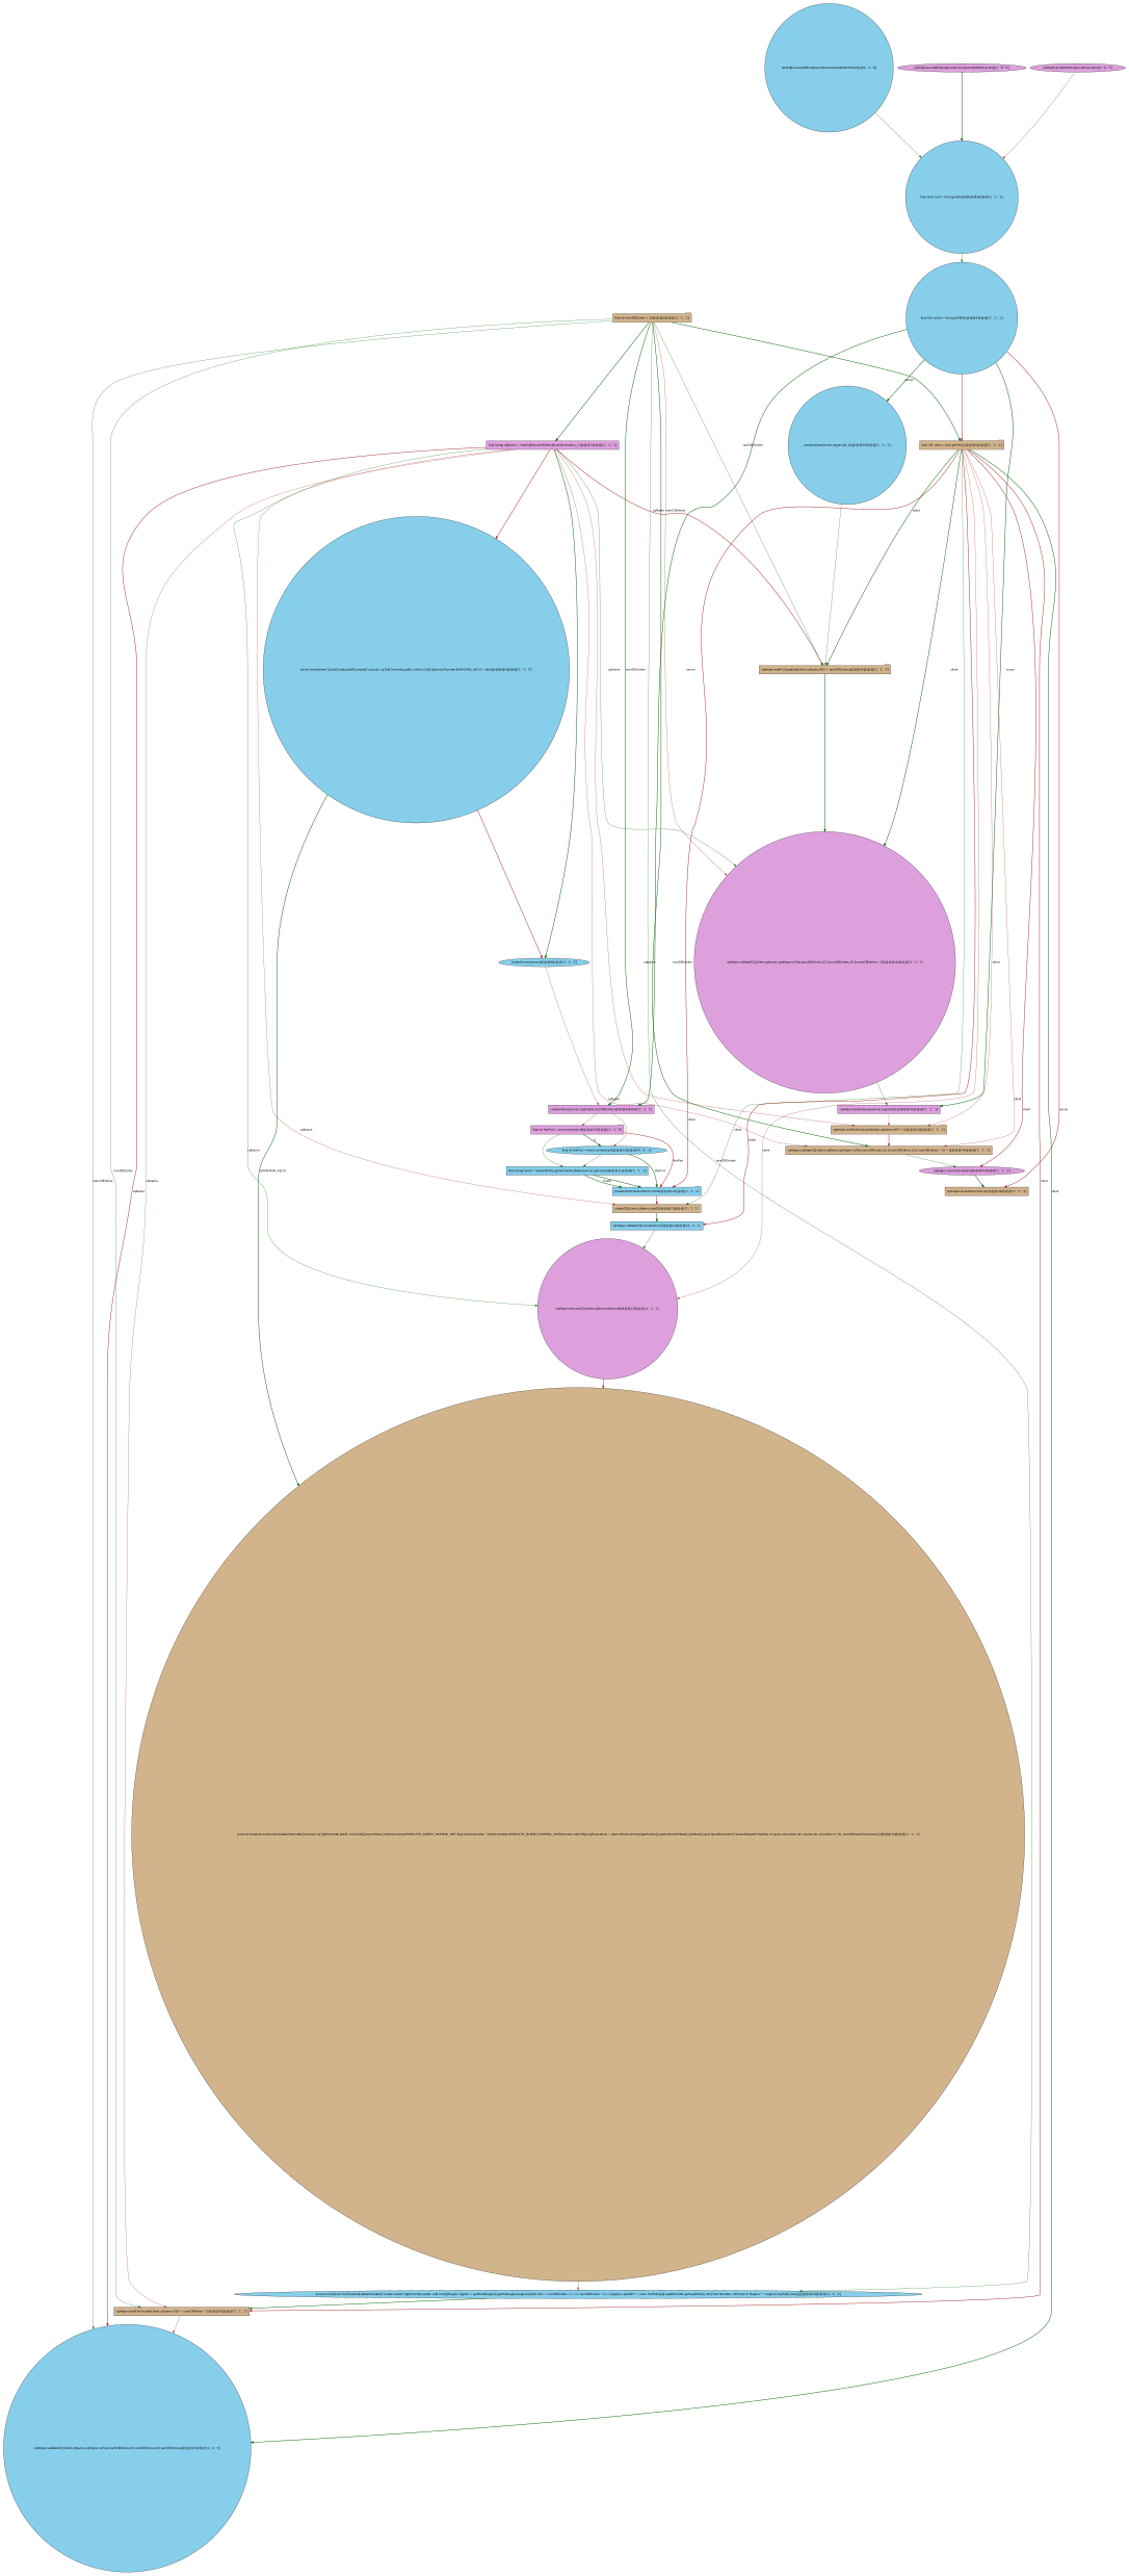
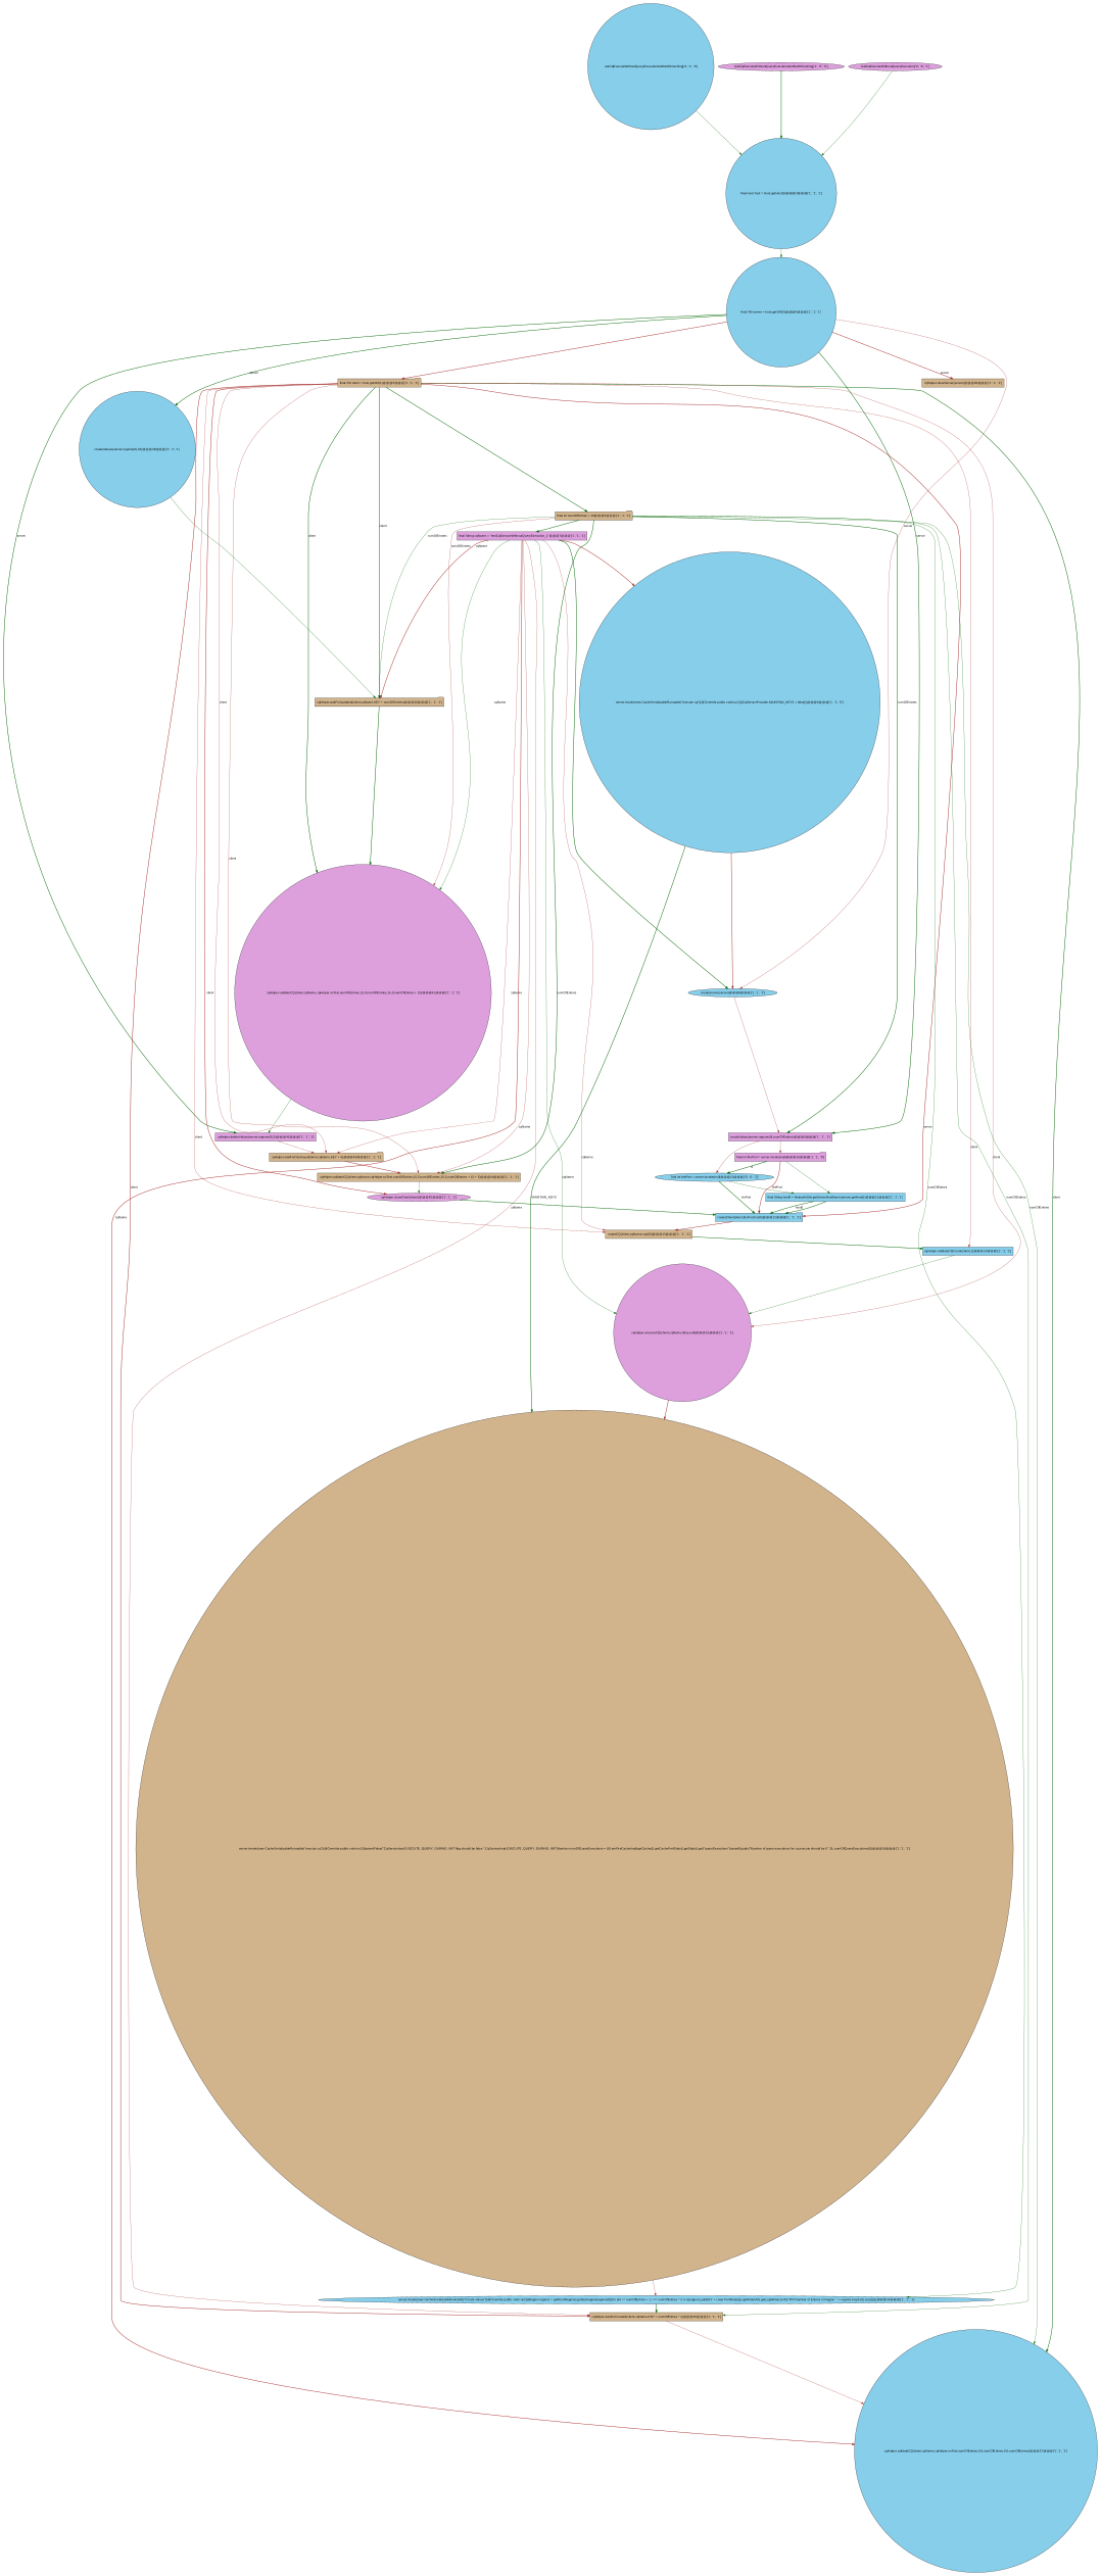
  digraph {
    fontname="Liberation Sans"
    node [fillcolor=skyblue fontname="Liberation Sans" shape=circle style=filled]
    edge [color=darkgreen fontname="Liberation Sans" style=bold]
    n1 [fillcolor=plum label="cqHelper.validateCQ(client,cqName,cqHelper.noTest,numOfEntries,15,0,numOfEntries,15,0,numOfEntries + 15)@@@41@@@['1', '1', '1']"]
    n2 [fillcolor=plum label="cqHelper.deleteValues(server,regions(0(,5)@@@42@@@['1', '1', '1']" shape=box]
    n3 [fillcolor=tan label="cqHelper.waitForDestroyed(client,cqName,KEY + 5)@@@43@@@['1', '1', '1']" shape=folder]
    n4 [label="createValues(server,regions(0(,10)@@@39@@@['1', '1', '1']"]
    n5 [fillcolor=tan label="cqHelper.waitForUpdated(client,cqName,KEY + numOfEntries)@@@40@@@['1', '1', '1']" shape=folder]
    n6 [fillcolor=tan label="cqHelper.validateCQ(client,cqName,cqHelper.noTest,numOfEntries,15,5,numOfEntries,15,5,numOfEntries + 15 + 5)@@@44@@@['1', '1', '1']" shape=box]
    n7 [label="server.invoke(new CacheSerializableRunnable(\"Create values\"){@Override public void run2(){Region region1 = getRootRegion().getSubregion(regions(0()for (int i = numOfEntries + 1 i <= numOfEntries * 2 i++){region1.put(KEY + i,new Portfolio(i))}LogWriterUtils.getLogWriter().info(\"### Number of Entries in Region :\" + region1.keySet().size())}})@@@24@@@['1', '1', '1']" shape=ellipse]
    n8 [fillcolor=tan label="cqHelper.waitForCreated(client,cqName,KEY + numOfEntries * 2)@@@36@@@['1', '1', '1']" shape=box]
    n9 [label="cqHelper.validateCQ(client,cqName,cqHelper.noTest,numOfEntries,0,0,numOfEntries,0,0,numOfEntries)@@@37@@@['1', '1', '1']"]
    n10 [fillcolor=plum label="final int thePort = server.invoke(null)@@@16@@@['1', '1', '0']" shape=folder]
    n11 [label="final String host0 = NetworkUtils.getServerHostName(server.getHost())@@@11@@@['1', '1', '1']" shape=box]
    n12 [label="final int thePort = server.invoke(null)@@@10@@@['0', '0', '1']" shape=ellipse]
    n13 [label="createClient(client,thePort,host0)@@@12@@@['1', '1', '1']" shape=folder]
    n14 [fillcolor=tan label="createCQ(client,cqName,cqs(0()@@@13@@@['1', '1', '1']" shape=box]
    n15 [fillcolor=plum label="createValues(server,regions(0(,numOfEntries)@@@9@@@['1', '1', '1']" shape=box]
    n16 [label="testCqExecuteWithoutQueryExecutionAndNoRSCaching['0', '1', '0']"]
    n17 [label="final Host host = Host.getHost(0)@@@3@@@['1', '1', '1']"]
    n18 [label="final VM server = host.getVM(0)@@@4@@@['1', '1', '1']"]
    n19 [label="server.invoke(new CacheSerializableRunnable(\"execute cq\"){@Override public void run2(){CqServiceProvider.MAINTAIN_KEYS = false}})@@@8@@@['1', '1', '0']"]
    n20 [label="createServer(server)@@@8@@@['1', '1', '1']" shape=ellipse]
    n21 [fillcolor=tan label="server.invoke(new CacheSerializableRunnable(\"execute cq\"){@Override public void run2(){assertFalse(\"CqServiceImpl.EXECUTE_QUERY_DURING_INIT flag should be false \",CqServiceImpl.EXECUTE_QUERY_DURING_INIT)Number numOfQueryExecutions = ((GemFireCacheImpl)getCache()).getCachePerfStats().getStats().get(\"queryExecutions\")assertEquals(\"Number of query executions for cq.execute should be 0 \",0L,numOfQueryExecutions)}})@@@16@@@['1', '1', '1']"]
    n22 [fillcolor=plum label="testCqExecuteWithoutQueryExecutionAndNoRSCaching['1', '0', '0']" shape=ellipse]
    n23 [fillcolor=tan label="final int numOfEntries = 10@@@6@@@['1', '1', '1']" shape=folder]
    n24 [fillcolor=plum label="final String cqName = \"testCqExecuteWithoutQueryExecution_1\"@@@7@@@['1', '1', '1']" shape=box]
    n25 [fillcolor=plum label="cqHelper.executeCQ(client,cqName,false,null)@@@15@@@['1', '1', '1']"]
    n26 [fillcolor=plum label="cqHelper.closeClient(client)@@@45@@@['1', '1', '1']" shape=ellipse]
    n27 [fillcolor=tan label="cqHelper.closeServer(server)@@@46@@@['1', '1', '1']" shape=box]
    n28 [fillcolor=plum label="testCqExecuteWithoutQueryExecution['0', '0', '1']" shape=ellipse]
    n29 [label="cqHelper.validateCQCount(client,1)@@@14@@@['1', '1', '1']" shape=box]
    n30 [fillcolor=tan label="final VM client = host.getVM(1)@@@5@@@['1', '1', '1']" shape=folder]
    n1 -> n2 [style=solid]
    n2 -> n3 [color=brown style=solid]
    n3 -> n6 [color=brown]
    n4 -> n5 [style=solid]
    n5 -> n1
    n6 -> n26 [style=solid]
    n7 -> n8
    n8 -> n9 [color=brown style=solid]
    n10 -> n11 [style=solid]
    n10 -> n12 [label=0]
    n10 -> n13 [color=brown label=thePort]
    n11 -> n13
    n11 -> n13 [label=host0]
    n12 -> n11 [style=solid]
    n12 -> n13 [label=thePort]
    n13 -> n14 [color=brown]
    n14 -> n29
    n15 -> n10 [color=brown style=solid]
    n15 -> n12 [color=brown style=solid]
    n16 -> n17 [style=solid]
    n17 -> n18 [style=solid]
    n18 -> n2 [label=server]
    n18 -> n4 [label=server]
    n18 -> n15 [label=server]
+   n18 -> n20 [color=brown label=server style=solid]
    n18 -> n27 [color=brown label=server]
    n18 -> n30 [color=brown]
    n19 -> n20 [color=brown]
    n19 -> n21 [label=MAINTAIN_KEYS]
    n20 -> n15 [color=brown style=solid]
    n21 -> n7 [color=brown style=solid]
    n22 -> n17
    n23 -> n1 [color=brown label=numOfEntries style=solid]
    n23 -> n5 [label=numOfEntries style=solid]
    n23 -> n6 [label=numOfEntries]
    n23 -> n7 [label=numOfEntries style=solid]
    n23 -> n8 [label=numOfEntries style=solid]
    n23 -> n9 [label=numOfEntries style=solid]
    n23 -> n15 [label=numOfEntries]
    n23 -> n24
    n24 -> n1 [label=cqName style=solid]
    n24 -> n3 [color=brown label=cqName style=solid]
    n24 -> n5 [color=brown label=cqName]
    n24 -> n6 [color=brown label=cqName style=solid]
    n24 -> n8 [color=brown label=cqName style=solid]
    n24 -> n9 [color=brown label=cqName]
    n24 -> n14 [color=brown label=cqName style=solid]
    n24 -> n19 [color=brown]
    n24 -> n20
    n24 -> n25 [label=cqName style=solid]
    n25 -> n21 [color=brown]
-   n26 -> n27
-   n28 -> n17 [color=brown style=solid]
+   n26 -> n13
+   n28 -> n17 [style=solid]
    n29 -> n25 [style=solid]
    n30 -> n1 [label=client]
    n30 -> n3 [color=brown label=client style=solid]
    n30 -> n5 [label=client]
    n30 -> n6 [color=brown label=client style=solid]
    n30 -> n8 [color=brown label=client]
    n30 -> n9 [label=client]
-   n30 -> n13 [color=brown label=client]
-   n30 -> n14 [label=client style=solid]
-   n23 -> n30
+   n30 -> n13 [color=brown label=server]
+   n30 -> n14 [color=brown label=client style=solid]
+   n30 -> n23
    n30 -> n25 [color=brown label=client style=solid]
    n30 -> n26 [color=brown label=client]
-   n30 -> n29 [color=brown label=client]
+   n30 -> n29 [color=brown label=client style=solid]
  }
